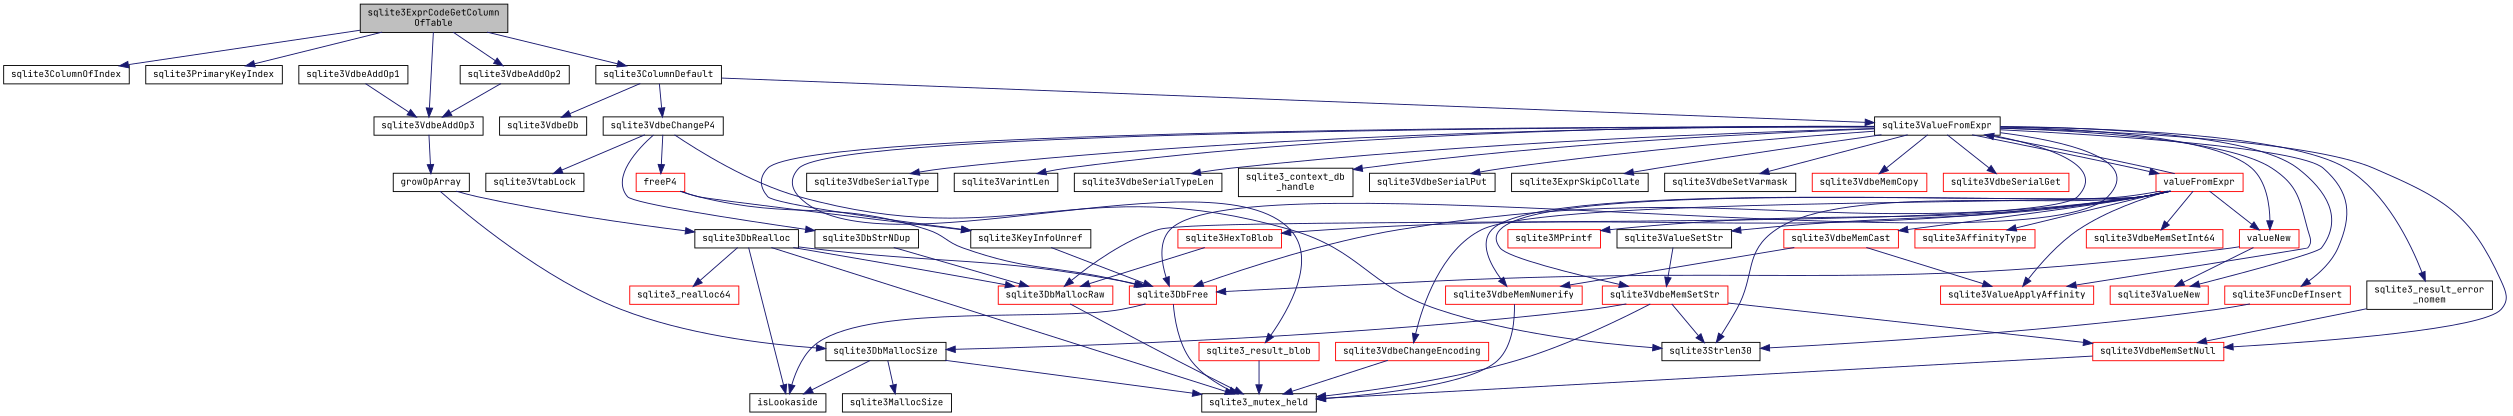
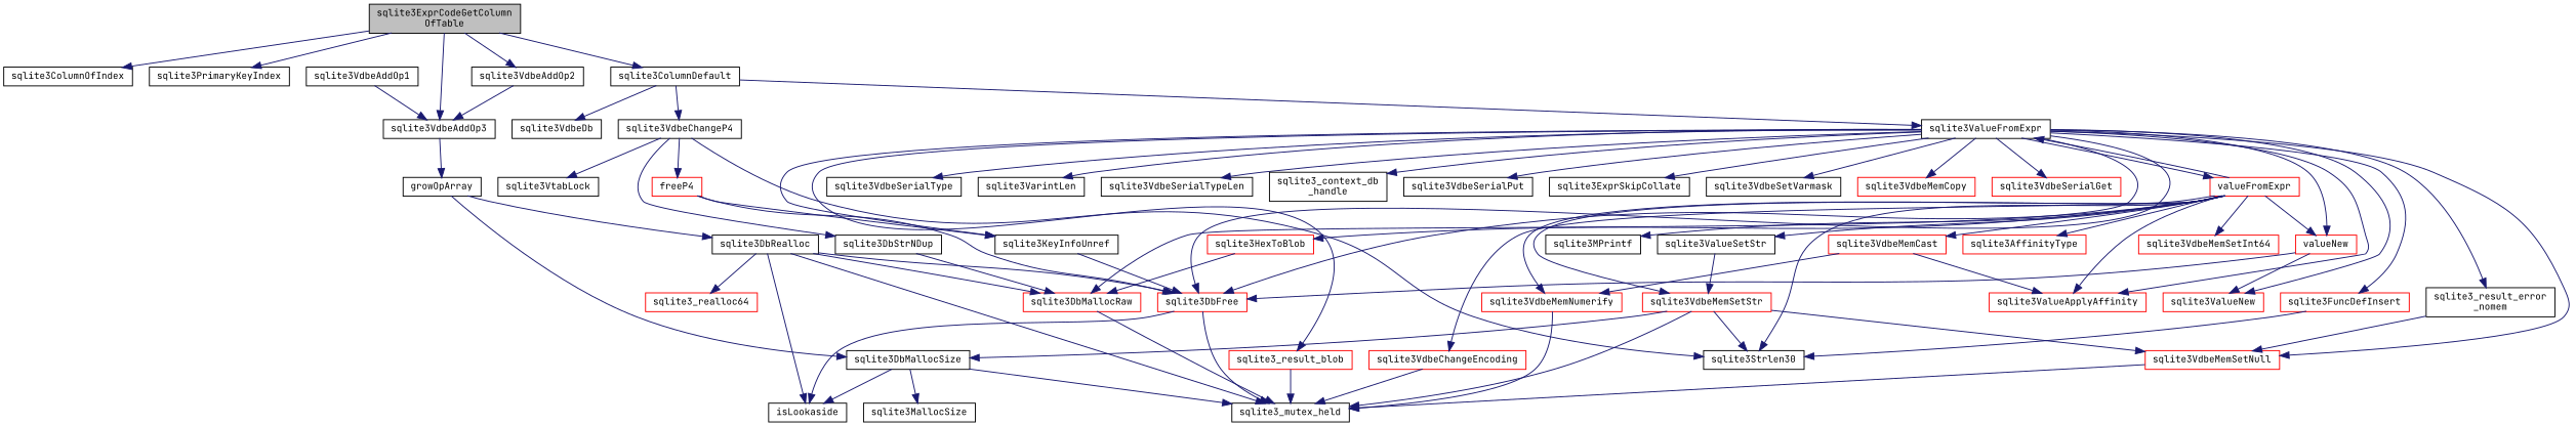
  digraph {
    fontname="JetBrains Mono"
    rankdir=TB
    node [color=black fillcolor=white fontname="JetBrains Mono" fontsize=10 shape=record style=filled]
    edge [color=midnightblue fontname="JetBrains Mono" fontsize=10 labelfontname=FreeSans labelfontsize=10 style=solid]
    n1 [fillcolor=grey75 fontcolor=black height=0.2 label="sqlite3ExprCodeGetColumn\lOfTable" width=0.4]
    n2 [height=0.2 label=sqlite3VdbeAddOp2 width=0.4]
    n3 [height=0.2 label=sqlite3VdbeAddOp3 width=0.4]
    n4 [height=0.2 label=sqlite3ColumnOfIndex width=0.4]
    n5 [height=0.2 label=sqlite3PrimaryKeyIndex width=0.4]
    n6 [height=0.2 label=sqlite3ColumnDefault width=0.4]
    n7 [height=0.2 label=growOpArray width=0.4]
    n8 [height=0.2 label=sqlite3VdbeDb width=0.4]
    n9 [height=0.2 label=sqlite3ValueFromExpr width=0.4]
    n10 [height=0.2 label=sqlite3VdbeChangeP4 width=0.4]
    n11 [height=0.2 label=sqlite3DbRealloc width=0.4]
    n12 [height=0.2 label=sqlite3DbMallocSize width=0.4]
    n13 [height=0.2 label=sqlite3_mutex_held width=0.4]
    n14 [color=red height=0.2 label=sqlite3DbMallocRaw width=0.4]
    n15 [height=0.2 label=isLookaside width=0.4]
    n16 [color=red height=0.2 label=sqlite3DbFree width=0.4]
    n17 [color=red height=0.2 label=sqlite3_realloc64 width=0.4]
    n18 [height=0.2 label=sqlite3MallocSize width=0.4]
    n19 [color=red height=0.2 label=valueFromExpr width=0.4]
    n20 [color=red height=0.2 label=sqlite3ValueApplyAffinity width=0.4]
    n21 [color=red height=0.2 label=valueNew width=0.4]
    n22 [color=red height=0.2 label=sqlite3ValueNew width=0.4]
    n23 [color=red height=0.2 label=sqlite3VdbeMemSetNull width=0.4]
    n24 [height=0.2 label=sqlite3VdbeSerialType width=0.4]
    n25 [height=0.2 label=sqlite3VarintLen width=0.4]
    n26 [height=0.2 label=sqlite3VdbeSerialTypeLen width=0.4]
    n27 [height=0.2 label="sqlite3_context_db\l_handle" width=0.4]
    n28 [height=0.2 label="sqlite3_result_error\l_nomem" width=0.4]
    n29 [height=0.2 label=sqlite3VdbeSerialPut width=0.4]
    n30 [color=red height=0.2 label=sqlite3_result_blob width=0.4]
    n31 [color=red height=0.2 label=sqlite3FuncDefInsert width=0.4]
    n32 [height=0.2 label=sqlite3ExprSkipCollate width=0.4]
    n33 [height=0.2 label=sqlite3VdbeSetVarmask width=0.4]
    n34 [color=red height=0.2 label=sqlite3VdbeMemCopy width=0.4]
    n35 [color=red height=0.2 label=sqlite3VdbeSerialGet width=0.4]
    n36 [height=0.2 label=sqlite3KeyInfoUnref width=0.4]
    n37 [height=0.2 label=sqlite3Strlen30 width=0.4]
    n38 [color=red height=0.2 label=freeP4 width=0.4]
    n39 [height=0.2 label=sqlite3VtabLock width=0.4]
    n40 [height=0.2 label=sqlite3DbStrNDup width=0.4]
    n41 [height=0.2 label=sqlite3VdbeAddOp1 width=0.4]
    n42 [color=red height=0.2 label=sqlite3AffinityType width=0.4]
    n43 [color=red height=0.2 label=sqlite3VdbeMemCast width=0.4]
    n44 [color=red height=0.2 label=sqlite3VdbeMemNumerify width=0.4]
    n45 [color=red height=0.2 label=sqlite3VdbeMemSetInt64 width=0.4]
-   n46 [color=red height=0.2 label=sqlite3MPrintf width=0.4]
+   n46 [height=0.2 label=sqlite3MPrintf width=0.4]
    n47 [height=0.2 label=sqlite3ValueSetStr width=0.4]
    n48 [color=red height=0.2 label=sqlite3VdbeMemSetStr width=0.4]
    n49 [color=red height=0.2 label=sqlite3VdbeChangeEncoding width=0.4]
    n50 [color=red height=0.2 label=sqlite3HexToBlob width=0.4]
    n1 -> n2
    n1 -> n3
    n1 -> n4
    n1 -> n5
    n1 -> n6
    n2 -> n3
    n3 -> n7
    n6 -> n8
    n6 -> n9
    n6 -> n10
    n7 -> n11
    n7 -> n12
    n9 -> n14
    n9 -> n16
    n9 -> n19
    n9 -> n20
    n9 -> n21
    n9 -> n22
    n9 -> n23
    n9 -> n24
    n9 -> n25
    n9 -> n26
    n9 -> n27
    n9 -> n28
    n9 -> n29
    n9 -> n30
    n9 -> n31
    n9 -> n32
    n9 -> n33
    n9 -> n34
    n9 -> n35
    n9 -> n36
    n10 -> n37
    n10 -> n38
    n10 -> n39
    n10 -> n40
    n11 -> n13
    n11 -> n14
    n11 -> n15
    n11 -> n16
    n11 -> n17
    n12 -> n13
    n12 -> n15
    n12 -> n18
    n14 -> n13
    n16 -> n13
    n16 -> n15
    n19 -> n9
    n19 -> n16
    n19 -> n20
    n19 -> n21
    n19 -> n37
    n19 -> n42
    n19 -> n43
    n19 -> n44
    n19 -> n45
    n19 -> n46
    n19 -> n47
    n19 -> n48
    n19 -> n49
    n19 -> n50
    n21 -> n16
    n21 -> n22
    n23 -> n13
    n28 -> n23
    n30 -> n13
    n31 -> n37
    n36 -> n16
    n38 -> n16
    n38 -> n36
    n40 -> n14
    n41 -> n3
    n43 -> n20
    n43 -> n44
    n44 -> n13
    n47 -> n48
    n48 -> n12
    n48 -> n13
    n48 -> n23
    n48 -> n37
    n49 -> n13
    n50 -> n14
  }
